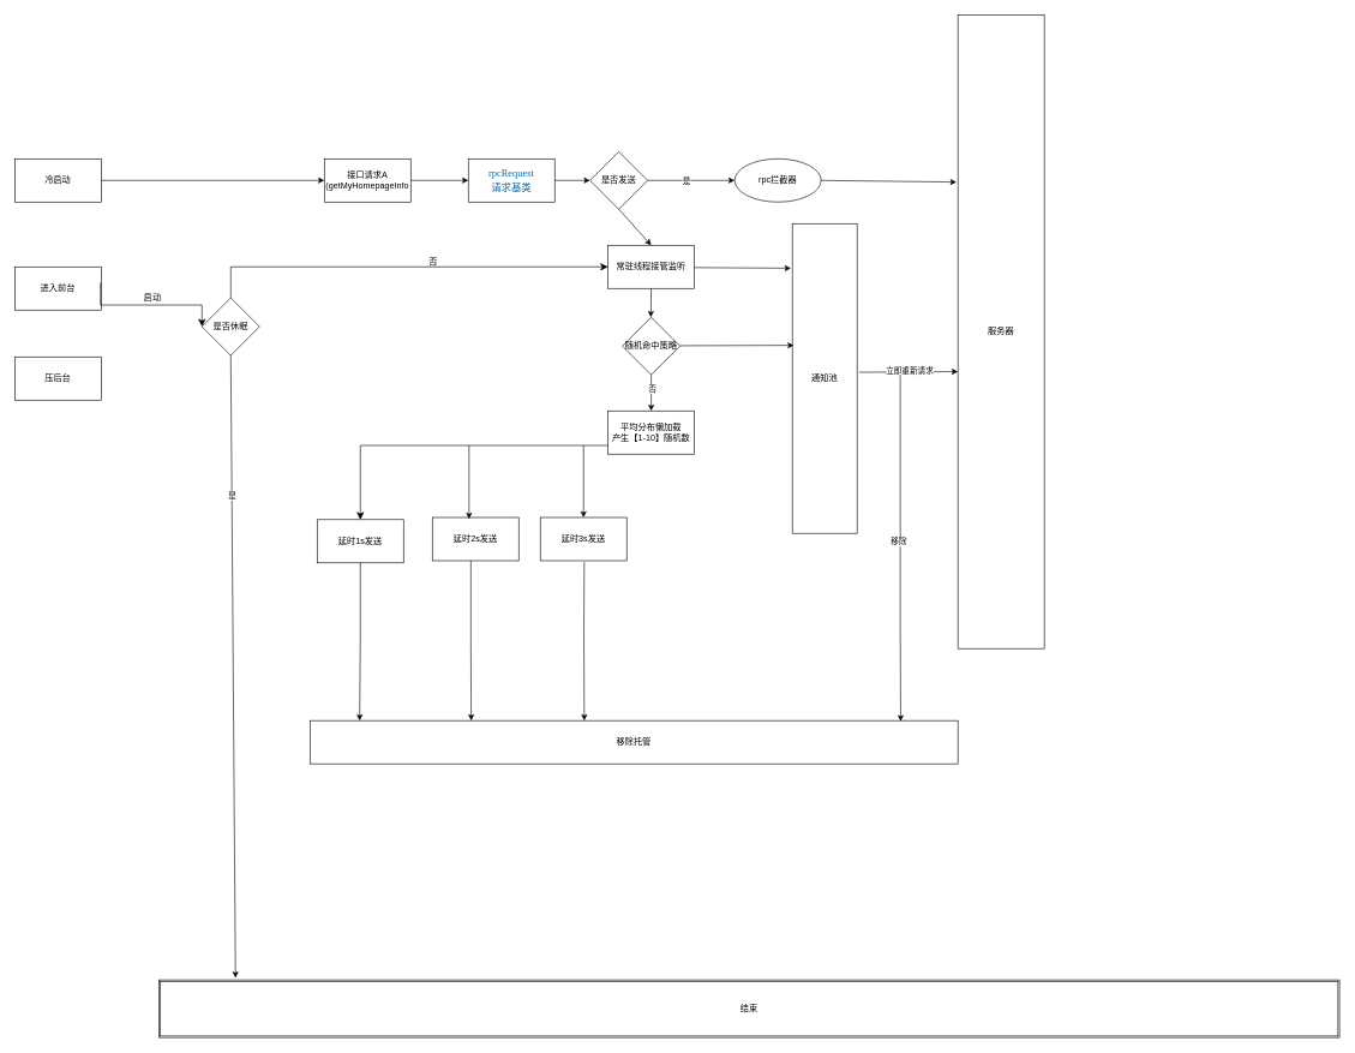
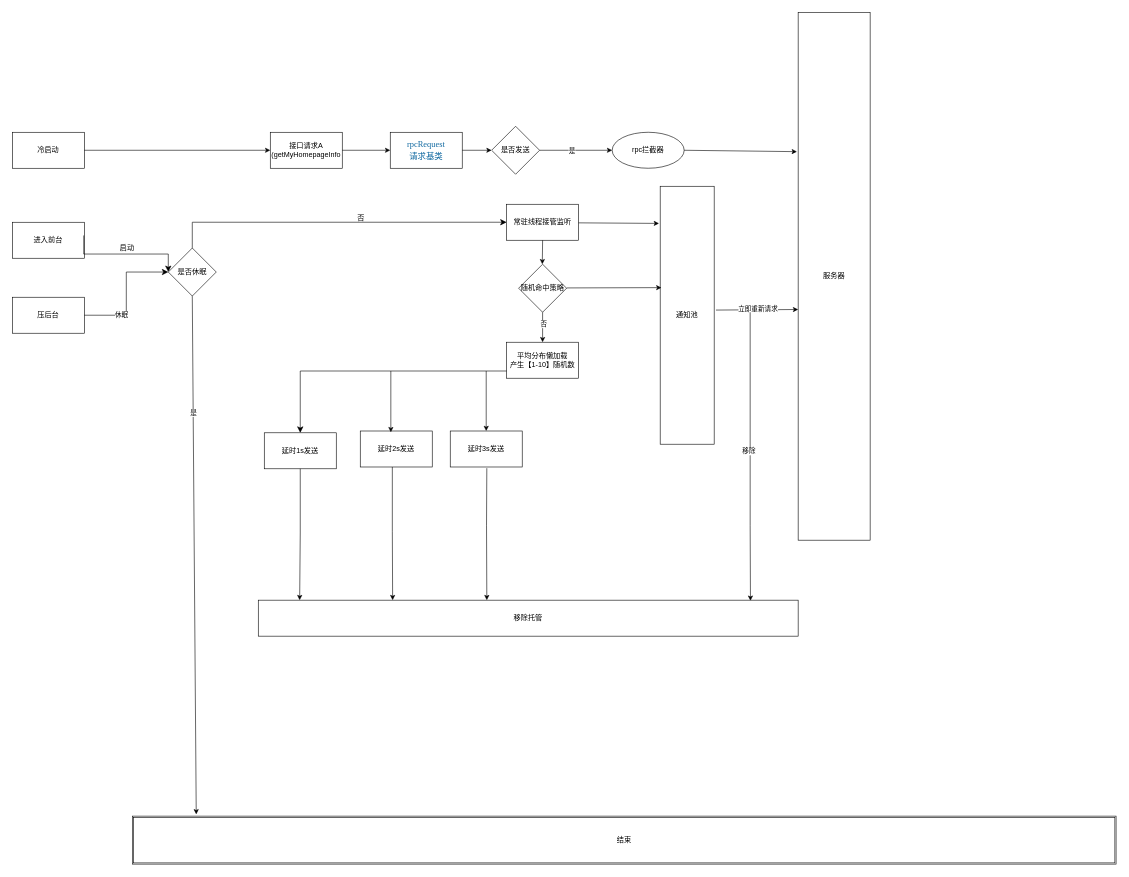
  <mxCell id="0" />
  <mxCell id="1" parent="0" />
  <mxCell id="2" value="接口请求A&lt;br&gt;(getMyHomepageInfo" style="rounded=0;whiteSpace=wrap;html=1;" vertex="1" parent="1"><mxGeometry y="220" width="120" height="60" as="geometry" x="450" /></mxCell>
  <mxCell id="3" value="&lt;p style=&quot;margin: 0px; font-style: normal; font-variant-caps: normal; font-stretch: normal; font-size: 14px; line-height: normal; font-family: Menlo; font-size-adjust: none; font-kerning: auto; font-variant-alternates: normal; font-variant-ligatures: normal; font-variant-numeric: normal; font-variant-east-asian: normal; font-variant-position: normal; font-feature-settings: normal; font-optical-sizing: auto; font-variation-settings: normal; color: rgb(15, 104, 160); background-color: rgb(255, 255, 255);&quot;&gt;rpcRequest&lt;/p&gt;&lt;p style=&quot;margin: 0px; font-style: normal; font-variant-caps: normal; font-stretch: normal; font-size: 14px; line-height: normal; font-family: Menlo; font-size-adjust: none; font-kerning: auto; font-variant-alternates: normal; font-variant-ligatures: normal; font-variant-numeric: normal; font-variant-east-asian: normal; font-variant-position: normal; font-feature-settings: normal; font-optical-sizing: auto; font-variation-settings: normal; color: rgb(15, 104, 160); background-color: rgb(255, 255, 255);&quot;&gt;请求基类&lt;/p&gt;" style="rounded=0;whiteSpace=wrap;html=1;" vertex="1" parent="1"><mxGeometry x="650" y="220" width="120" height="60" as="geometry" /></mxCell>
  <mxCell id="4" value="" style="endArrow=classic;html=1;rounded=0;exitX=1;exitY=0.5;exitDx=0;exitDy=0;" edge="1" parent="1" source="2" target="3"><mxGeometry width="50" height="50" relative="1" as="geometry"><mxPoint x="750" y="250" as="sourcePoint" /><mxPoint x="800" y="200" as="targetPoint" /></mxGeometry></mxCell>
  <mxCell id="5" value="是否发送" style="rhombus;whiteSpace=wrap;html=1;" vertex="1" parent="1"><mxGeometry x="819" y="210" width="80" height="80" as="geometry" /></mxCell>
  <mxCell id="6" value="" style="endArrow=classic;html=1;rounded=0;exitX=1;exitY=0.5;exitDx=0;exitDy=0;entryX=0;entryY=0.5;entryDx=0;entryDy=0;" edge="1" parent="1" source="3" target="5"><mxGeometry width="50" height="50" relative="1" as="geometry"><mxPoint x="900" y="260" as="sourcePoint" /><mxPoint x="950" y="210" as="targetPoint" /></mxGeometry></mxCell>
  <mxCell id="7" value="rpc拦截器" style="ellipse;whiteSpace=wrap;html=1;" vertex="1" parent="1"><mxGeometry x="1020" y="220" width="120" height="60" as="geometry" /></mxCell>
  <mxCell id="8" value="" style="endArrow=classic;html=1;rounded=0;exitX=1;exitY=0.5;exitDx=0;exitDy=0;entryX=0;entryY=0.5;entryDx=0;entryDy=0;" edge="1" parent="1" source="5" target="7"><mxGeometry width="50" height="50" relative="1" as="geometry"><mxPoint x="1010" y="270" as="sourcePoint" /><mxPoint x="1060" y="220" as="targetPoint" /></mxGeometry></mxCell>
  <mxCell id="9" value="是" style="edgeLabel;html=1;align=center;verticalAlign=middle;resizable=0;points=[];" vertex="1" connectable="0" parent="8"><mxGeometry x="-0.132" relative="1" as="geometry"><mxPoint as="offset" /></mxGeometry></mxCell>
  <mxCell id="10" value="服务器" style="rounded=0;whiteSpace=wrap;html=1;" vertex="1" parent="1"><mxGeometry x="1330" y="20" width="120" height="880" as="geometry" /></mxCell>
  <mxCell id="11" value="" style="endArrow=classic;html=1;rounded=0;exitX=1;exitY=0.5;exitDx=0;exitDy=0;entryX=-0.017;entryY=0.264;entryDx=0;entryDy=0;entryPerimeter=0;" edge="1" parent="1" source="7" target="10"><mxGeometry width="50" height="50" relative="1" as="geometry"><mxPoint x="1120" y="280" as="sourcePoint" /><mxPoint x="1170" y="230" as="targetPoint" /></mxGeometry></mxCell>
  <mxCell id="12" value="常驻线程接管监听" style="whiteSpace=wrap;html=1;" vertex="1" parent="1"><mxGeometry x="844" y="340" width="120" height="60" as="geometry" /></mxCell>
- <mxCell id="13" value="" style="endArrow=classic;html=1;rounded=0;exitX=0.5;exitY=1;exitDx=0;exitDy=0;entryX=0.5;entryY=0;entryDx=0;entryDy=0;" edge="1" parent="1" source="5" target="12"><mxGeometry width="50" height="50" relative="1" as="geometry"><mxPoint x="870" y="370" as="sourcePoint" /><mxPoint x="920" y="320" as="targetPoint" /></mxGeometry></mxCell>
  <mxCell id="14" value="平均分布懒加载&lt;br&gt;产生【1-10】随机数" style="rounded=0;whiteSpace=wrap;html=1;" vertex="1" parent="1"><mxGeometry x="844" y="570" width="120" height="60" as="geometry" /></mxCell>
  <mxCell id="15" value="延时1s发送" style="rounded=0;whiteSpace=wrap;html=1;" vertex="1" parent="1"><mxGeometry x="440" y="721" width="120" height="60" as="geometry" /></mxCell>
  <mxCell id="16" value="延时2s发送" style="rounded=0;whiteSpace=wrap;html=1;" vertex="1" parent="1"><mxGeometry x="600" y="718" width="120" height="60" as="geometry" /></mxCell>
  <mxCell id="17" value="延时3s发送" style="rounded=0;whiteSpace=wrap;html=1;" vertex="1" parent="1"><mxGeometry x="750" y="718" width="120" height="60" as="geometry" /></mxCell>
  <mxCell id="18" value="移除托管" style="rounded=0;whiteSpace=wrap;html=1;" vertex="1" parent="1"><mxGeometry x="430" y="1000" width="900" height="60" as="geometry" /></mxCell>
  <mxCell id="19" value="" style="edgeStyle=segmentEdgeStyle;endArrow=classic;html=1;curved=0;rounded=0;endSize=8;startSize=8;exitX=0;exitY=0.5;exitDx=0;exitDy=0;entryX=0.5;entryY=0;entryDx=0;entryDy=0;" edge="1" parent="1" target="15"><mxGeometry width="50" height="50" relative="1" as="geometry"><mxPoint x="844" y="618" as="sourcePoint" /><mxPoint x="510" y="588" as="targetPoint" /><Array as="points"><mxPoint x="500" y="618" /></Array></mxGeometry></mxCell>
  <mxCell id="20" value="" style="endArrow=classic;html=1;rounded=0;entryX=0.425;entryY=-0.083;entryDx=0;entryDy=0;entryPerimeter=0;" edge="1" parent="1"><mxGeometry width="50" height="50" relative="1" as="geometry"><mxPoint x="651" y="618" as="sourcePoint" /><mxPoint x="651" y="720.02" as="targetPoint" /></mxGeometry></mxCell>
  <mxCell id="21" value="" style="endArrow=classic;html=1;rounded=0;entryX=0.5;entryY=0;entryDx=0;entryDy=0;" edge="1" parent="1" target="17"><mxGeometry width="50" height="50" relative="1" as="geometry"><mxPoint x="810" y="618" as="sourcePoint" /><mxPoint x="661" y="730.02" as="targetPoint" /></mxGeometry></mxCell>
  <mxCell id="22" value="" style="endArrow=classic;html=1;rounded=0;exitX=0.5;exitY=1;exitDx=0;exitDy=0;" edge="1" parent="1" source="15"><mxGeometry width="50" height="50" relative="1" as="geometry"><mxPoint x="661" y="628" as="sourcePoint" /><mxPoint x="499" y="1000" as="targetPoint" /><Array as="points"><mxPoint x="500" y="888" /></Array></mxGeometry></mxCell>
  <mxCell id="23" value="" style="endArrow=classic;html=1;rounded=0;exitX=0.5;exitY=1;exitDx=0;exitDy=0;" edge="1" parent="1"><mxGeometry width="50" height="50" relative="1" as="geometry"><mxPoint x="653.5" y="778" as="sourcePoint" /><mxPoint x="654" y="1000" as="targetPoint" /><Array as="points"><mxPoint x="653.5" y="885" /></Array></mxGeometry></mxCell>
  <mxCell id="24" value="" style="endArrow=classic;html=1;rounded=0;" edge="1" parent="1"><mxGeometry width="50" height="50" relative="1" as="geometry"><mxPoint x="811" y="780" as="sourcePoint" /><mxPoint x="811" y="1000" as="targetPoint" /><Array as="points"><mxPoint x="810.5" y="875" /></Array></mxGeometry></mxCell>
  <mxCell id="25" value="随机命中策略" style="rhombus;whiteSpace=wrap;html=1;" vertex="1" parent="1"><mxGeometry x="864" y="440" width="80" height="80" as="geometry" /></mxCell>
  <mxCell id="26" value="" style="endArrow=classic;html=1;rounded=0;exitX=0.5;exitY=1;exitDx=0;exitDy=0;entryX=0.5;entryY=0;entryDx=0;entryDy=0;" edge="1" parent="1" source="25" target="14"><mxGeometry width="50" height="50" relative="1" as="geometry"><mxPoint x="920" y="600" as="sourcePoint" /><mxPoint x="970" y="550" as="targetPoint" /></mxGeometry></mxCell>
  <mxCell id="27" value="否" style="edgeLabel;html=1;align=center;verticalAlign=middle;resizable=0;points=[];" vertex="1" connectable="0" parent="26"><mxGeometry x="-0.24" y="1" relative="1" as="geometry"><mxPoint as="offset" /></mxGeometry></mxCell>
  <mxCell id="28" value="" style="endArrow=classic;html=1;rounded=0;entryX=0.5;entryY=0;entryDx=0;entryDy=0;" edge="1" parent="1"><mxGeometry width="50" height="50" relative="1" as="geometry"><mxPoint x="904" y="400" as="sourcePoint" /><mxPoint x="903.5" y="440" as="targetPoint" /></mxGeometry></mxCell>
  <mxCell id="29" value="" style="endArrow=classic;html=1;rounded=0;exitX=1;exitY=0.5;exitDx=0;exitDy=0;entryX=-0.022;entryY=0.144;entryDx=0;entryDy=0;entryPerimeter=0;" edge="1" parent="1" target="30"><mxGeometry width="50" height="50" relative="1" as="geometry"><mxPoint x="964" y="371" as="sourcePoint" /><mxPoint x="1090" y="370" as="targetPoint" /></mxGeometry></mxCell>
  <mxCell id="30" value="通知池" style="rounded=0;whiteSpace=wrap;html=1;" vertex="1" parent="1"><mxGeometry x="1100" y="310" width="90" height="430" as="geometry" /></mxCell>
  <mxCell id="31" value="" style="endArrow=classic;html=1;rounded=0;exitX=1.033;exitY=0.48;exitDx=0;exitDy=0;exitPerimeter=0;entryX=0;entryY=0.563;entryDx=0;entryDy=0;entryPerimeter=0;" edge="1" parent="1" source="30" target="10"><mxGeometry width="50" height="50" relative="1" as="geometry"><mxPoint x="1180" y="600" as="sourcePoint" /><mxPoint x="1230" y="550" as="targetPoint" /></mxGeometry></mxCell>
  <mxCell id="32" value="立即重新请求" style="edgeLabel;html=1;align=center;verticalAlign=middle;resizable=0;points=[];" vertex="1" connectable="0" parent="31"><mxGeometry x="0.015" y="1" relative="1" as="geometry"><mxPoint as="offset" /></mxGeometry></mxCell>
  <mxCell id="33" value="" style="endArrow=classic;html=1;rounded=0;exitX=1;exitY=0.5;exitDx=0;exitDy=0;entryX=0.022;entryY=0.393;entryDx=0;entryDy=0;entryPerimeter=0;" edge="1" parent="1" target="30"><mxGeometry width="50" height="50" relative="1" as="geometry"><mxPoint x="944" y="479.5" as="sourcePoint" /><mxPoint x="1078" y="480.5" as="targetPoint" /></mxGeometry></mxCell>
  <mxCell id="34" value="" style="endArrow=classic;html=1;rounded=0;" edge="1" parent="1"><mxGeometry width="50" height="50" relative="1" as="geometry"><mxPoint x="1250" y="520" as="sourcePoint" /><mxPoint x="1250.5" y="1001" as="targetPoint" /><Array as="points"><mxPoint x="1250" y="876" /></Array></mxGeometry></mxCell>
  <mxCell id="35" value="移除" style="edgeLabel;html=1;align=center;verticalAlign=middle;resizable=0;points=[];" vertex="1" connectable="0" parent="34"><mxGeometry x="-0.04" y="-3" relative="1" as="geometry"><mxPoint as="offset" /></mxGeometry></mxCell>
  <mxCell id="36" value="冷启动" style="rounded=0;whiteSpace=wrap;html=1;" vertex="1" parent="1"><mxGeometry x="20" y="220" width="120" height="60" as="geometry" /></mxCell>
  <mxCell id="37" value="" style="endArrow=classic;html=1;rounded=0;exitX=1;exitY=0.5;exitDx=0;exitDy=0;entryX=0;entryY=0.5;entryDx=0;entryDy=0;" edge="1" parent="1" source="36" target="2"><mxGeometry width="50" height="50" relative="1" as="geometry"><mxPoint x="270" y="350" as="sourcePoint" /><mxPoint x="320" y="300" as="targetPoint" /></mxGeometry></mxCell>
  <mxCell id="38" value="进入前台" style="rounded=0;whiteSpace=wrap;html=1;" vertex="1" parent="1"><mxGeometry x="20" y="370" width="120" height="60" as="geometry" /></mxCell>
  <mxCell id="39" value="压后台" style="rounded=0;whiteSpace=wrap;html=1;" vertex="1" parent="1"><mxGeometry x="20" y="495" width="120" height="60" as="geometry" /></mxCell>
  <mxCell id="40" value="是否休眠" style="rhombus;whiteSpace=wrap;html=1;" vertex="1" parent="1"><mxGeometry x="280" y="413" width="80" height="80" as="geometry" /></mxCell>
  <mxCell id="41" value="" style="edgeStyle=elbowEdgeStyle;elbow=horizontal;endArrow=classic;html=1;curved=0;rounded=0;endSize=8;startSize=8;exitX=0.5;exitY=0;exitDx=0;exitDy=0;" edge="1" parent="1" source="40"><mxGeometry width="50" height="50" relative="1" as="geometry"><mxPoint x="364" y="453" as="sourcePoint" /><mxPoint x="844" y="370" as="targetPoint" /><Array as="points"><mxPoint x="320" y="390" /></Array></mxGeometry></mxCell>
  <mxCell id="42" value="否" style="text;html=1;align=center;verticalAlign=middle;resizable=0;points=[];autosize=1;strokeColor=none;fillColor=none;" vertex="1" parent="1"><mxGeometry x="581" y="348" width="40" height="30" as="geometry" /></mxCell>
  <mxCell id="43" value="结束" style="shape=ext;double=1;rounded=0;whiteSpace=wrap;html=1;" vertex="1" parent="1"><mxGeometry x="220" y="1360" width="1640" height="80" as="geometry" /></mxCell>
  <mxCell id="44" value="" style="endArrow=classic;html=1;rounded=0;exitX=0.5;exitY=1;exitDx=0;exitDy=0;entryX=0.065;entryY=-0.037;entryDx=0;entryDy=0;entryPerimeter=0;" edge="1" parent="1" source="40" target="43"><mxGeometry width="50" height="50" relative="1" as="geometry"><mxPoint x="350" y="830" as="sourcePoint" /><mxPoint x="400" y="780" as="targetPoint" /></mxGeometry></mxCell>
  <mxCell id="45" value="是" style="edgeLabel;html=1;align=center;verticalAlign=middle;resizable=0;points=[];" vertex="1" connectable="0" parent="44"><mxGeometry x="-0.549" relative="1" as="geometry"><mxPoint as="offset" /></mxGeometry></mxCell>
+ <mxCell id="46" value="" style="edgeStyle=elbowEdgeStyle;elbow=horizontal;endArrow=classic;html=1;curved=0;rounded=0;endSize=8;startSize=8;exitX=1;exitY=0.5;exitDx=0;exitDy=0;entryX=0;entryY=0.5;entryDx=0;entryDy=0;" edge="1" parent="1" source="39" target="40"><mxGeometry width="50" height="50" relative="1" as="geometry"><mxPoint x="350" y="530" as="sourcePoint" /><mxPoint x="400" y="480" as="targetPoint" /></mxGeometry></mxCell>
+ <mxCell id="47" value="休眠" style="edgeLabel;html=1;align=center;verticalAlign=middle;resizable=0;points=[];" vertex="1" connectable="0" parent="46"><mxGeometry x="-0.424" y="1" relative="1" as="geometry"><mxPoint as="offset" /></mxGeometry></mxCell>
  <mxCell id="48" value="" style="edgeStyle=elbowEdgeStyle;elbow=vertical;endArrow=classic;html=1;curved=0;rounded=0;endSize=8;startSize=8;exitX=0.992;exitY=0.367;exitDx=0;exitDy=0;exitPerimeter=0;entryX=0;entryY=0.5;entryDx=0;entryDy=0;" edge="1" parent="1" source="38" target="40"><mxGeometry width="50" height="50" relative="1" as="geometry"><mxPoint x="350" y="530" as="sourcePoint" /><mxPoint x="400" y="480" as="targetPoint" /></mxGeometry></mxCell>
  <mxCell id="49" value="启动" style="text;html=1;align=center;verticalAlign=middle;resizable=0;points=[];autosize=1;strokeColor=none;fillColor=none;" vertex="1" parent="1"><mxGeometry x="186" y="398" width="50" height="30" as="geometry" /></mxCell>
